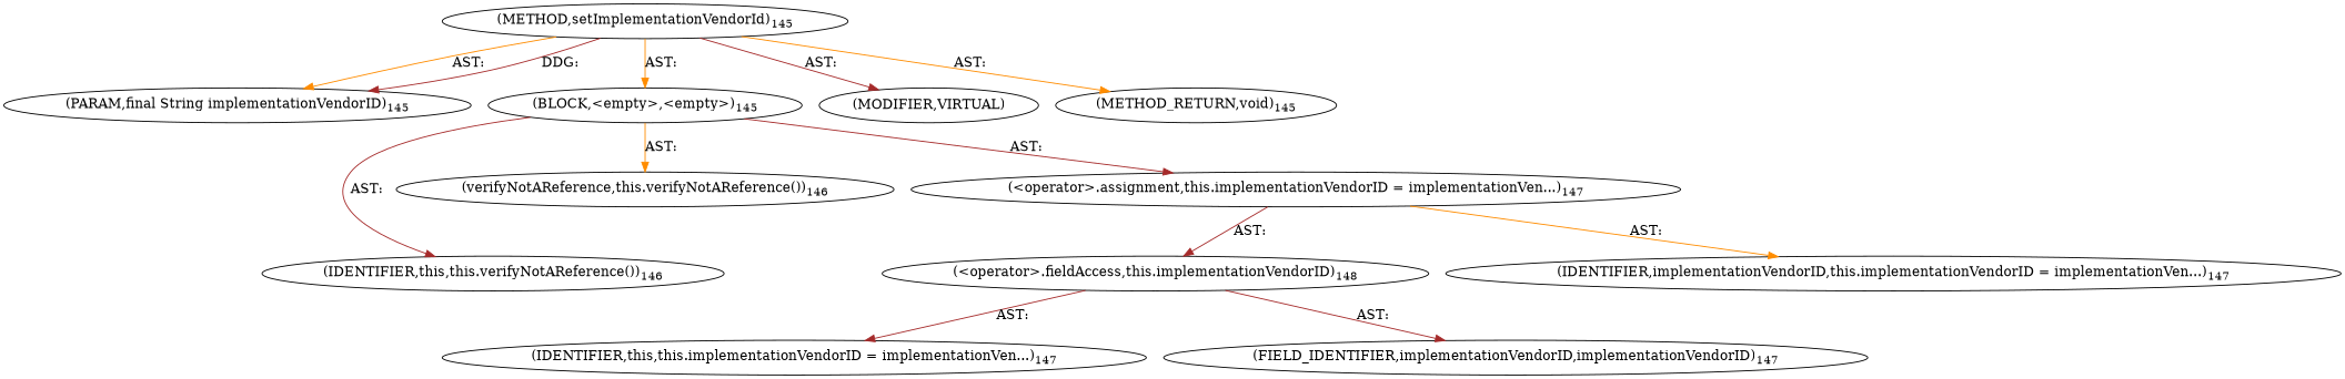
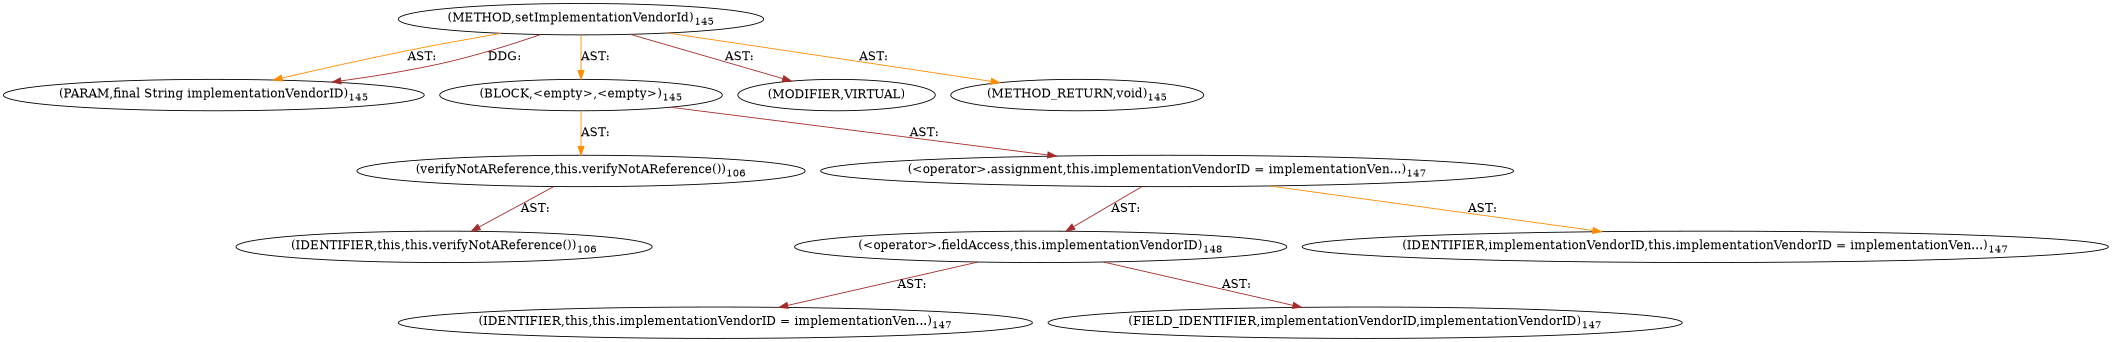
  digraph {
    edge [color=brown]
    n1 [label=<(METHOD,setImplementationVendorId)<SUB>145</SUB>>]
    n2 [label=<(PARAM,final String implementationVendorID)<SUB>145</SUB>>]
    n3 [label=<(BLOCK,&lt;empty&gt;,&lt;empty&gt;)<SUB>145</SUB>>]
    n4 [label=<(MODIFIER,VIRTUAL)>]
    n5 [label=<(METHOD_RETURN,void)<SUB>145</SUB>>]
-   n6 [label=<(verifyNotAReference,this.verifyNotAReference())<SUB>146</SUB>>]
+   n6 [label=<(verifyNotAReference,this.verifyNotAReference())<SUB>106</SUB>>]
    n7 [label=<(&lt;operator&gt;.assignment,this.implementationVendorID = implementationVen...)<SUB>147</SUB>>]
-   n8 [label=<(IDENTIFIER,this,this.verifyNotAReference())<SUB>146</SUB>>]
+   n8 [label=<(IDENTIFIER,this,this.verifyNotAReference())<SUB>106</SUB>>]
    n9 [label=<(&lt;operator&gt;.fieldAccess,this.implementationVendorID)<SUB>148</SUB>>]
    n10 [label=<(IDENTIFIER,implementationVendorID,this.implementationVendorID = implementationVen...)<SUB>147</SUB>>]
    n11 [label=<(IDENTIFIER,this,this.implementationVendorID = implementationVen...)<SUB>147</SUB>>]
    n12 [label=<(FIELD_IDENTIFIER,implementationVendorID,implementationVendorID)<SUB>147</SUB>>]
    n1 -> n2 [color=darkorange label="AST: "]
    n1 -> n2 [label="DDG: "]
    n1 -> n3 [color=darkorange label="AST: "]
    n1 -> n4 [label="AST: "]
    n1 -> n5 [color=darkorange label="AST: "]
    n3 -> n6 [color=darkorange label="AST: "]
    n3 -> n7 [label="AST: "]
-   n3 -> n8 [label="AST: "]
+   n6 -> n8 [label="AST: "]
    n7 -> n9 [label="AST: "]
    n7 -> n10 [color=darkorange label="AST: "]
    n9 -> n11 [label="AST: "]
    n9 -> n12 [label="AST: "]
  }
